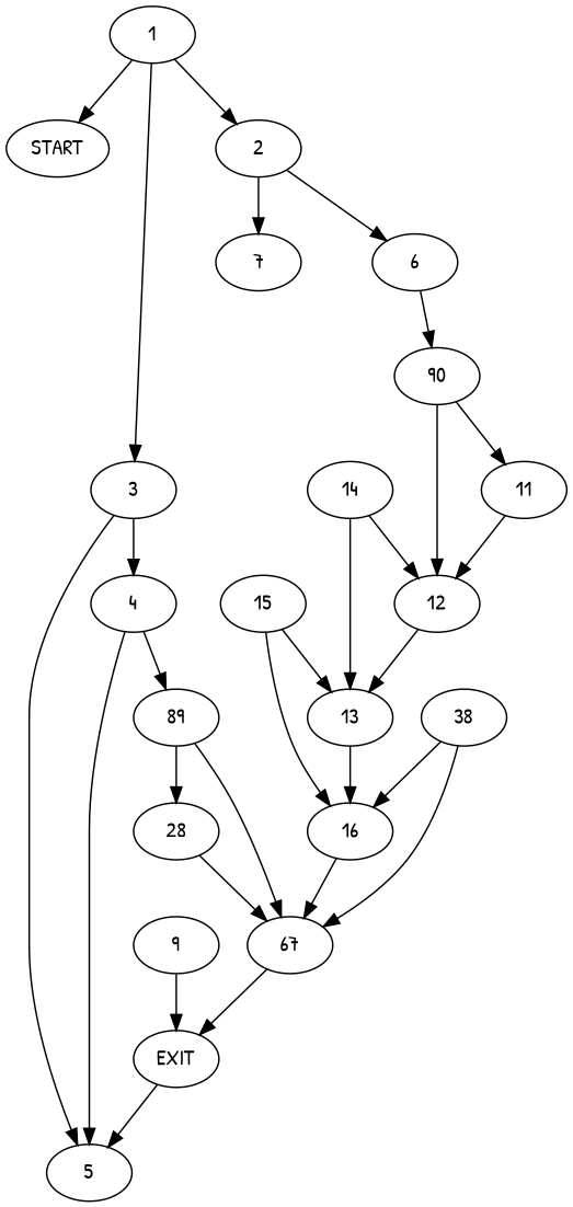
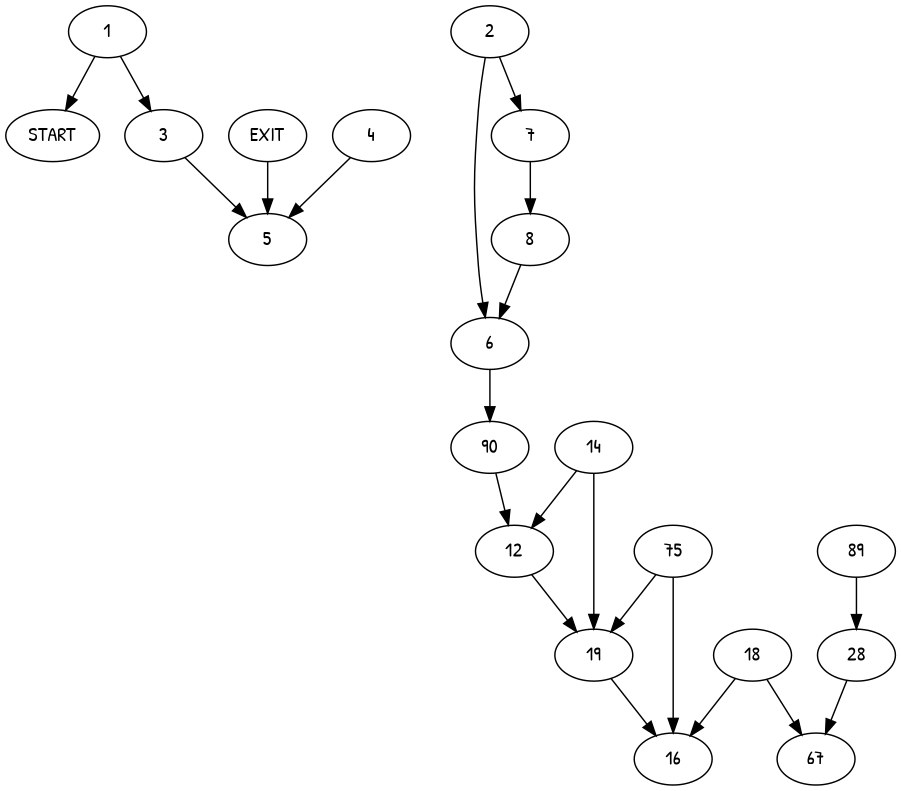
  digraph {
    fontname="Patrick Hand"
    node [fontname="Patrick Hand"]
    edge [fontname="Patrick Hand"]
    n1 [label=START]
    1
    2
    3
    n5 [label=EXIT]
    5
    6
    7
    4
    n10 [label=90]
+   8
    n12 [label=89]
    n13 [label=67]
    n14 [label=28]
-   9
-   11
    12
-   13
+   13 [label=19]
    16
    14
-   15
-   18 [label=38]
+   15 [label=75]
+   18
    1 -> n1
-   1 -> 2
    1 -> 3
    2 -> 6
    2 -> 7
    3 -> 5
-   3 -> 4
    n5 -> 5
    6 -> n10
+   7 -> 8
    4 -> 5
-   4 -> n12
-   n10 -> 11
    n10 -> 12
-   n12 -> n13
+   8 -> 6
    n12 -> n14
-   n13 -> n5
    n14 -> n13
-   9 -> n5
-   11 -> 12
    12 -> 13
    13 -> 16
-   16 -> n13
    14 -> 12
    14 -> 13
    15 -> 13
    15 -> 16
    18 -> n13
    18 -> 16
  }
